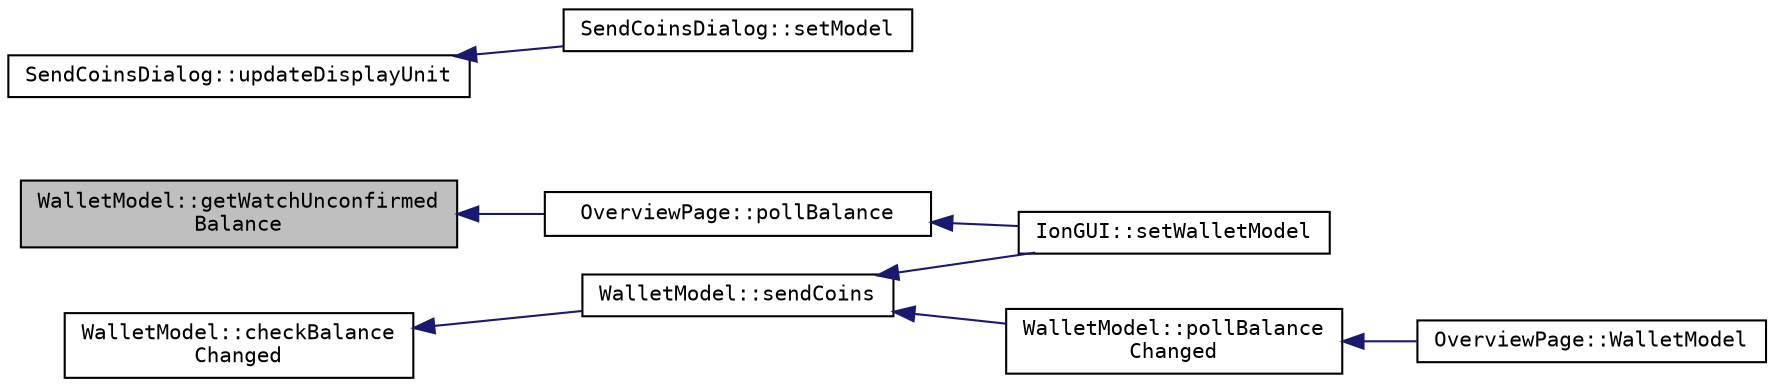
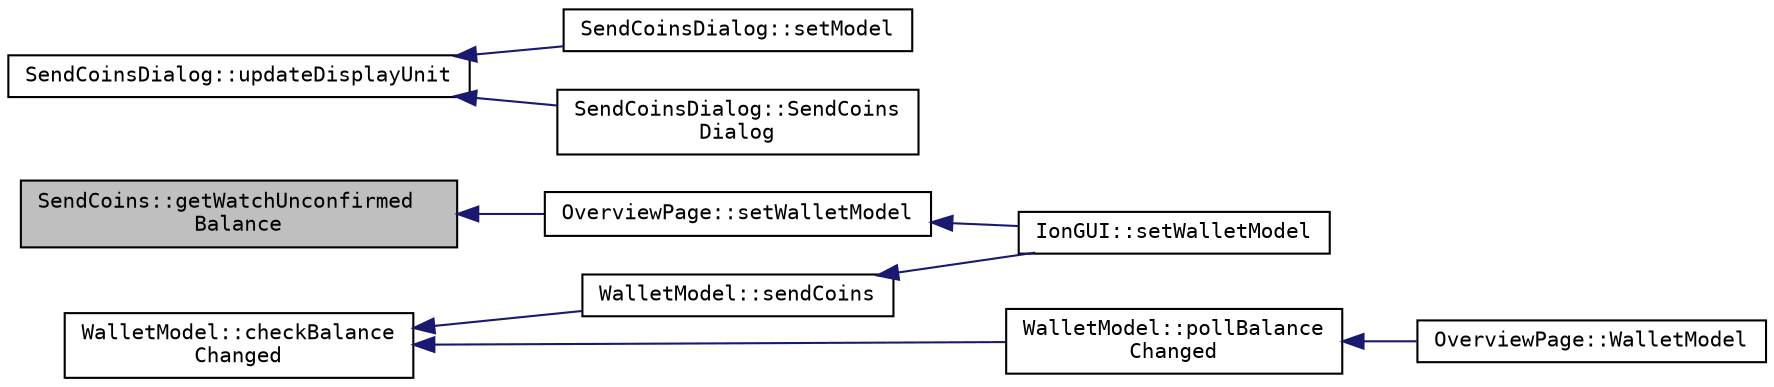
  digraph {
    fontname="DejaVu Sans Mono"
    rankdir=LR
    node [color=black fillcolor=white fontname="DejaVu Sans Mono" fontsize=10 shape=record style=filled]
    edge [color=midnightblue dir=back fontname="DejaVu Sans Mono" fontsize=10 labelfontname=Helvetica labelfontsize=10 style=solid]
-   n1 [fillcolor=grey75 fontcolor=black height=0.2 label="WalletModel::getWatchUnconfirmed\lBalance" width=0.4]
-   n2 [height=0.2 label="OverviewPage::pollBalance" width=0.4]
+   n1 [fillcolor=grey75 fontcolor=black height=0.2 label="SendCoins::getWatchUnconfirmed\lBalance" width=0.4]
+   n2 [height=0.2 label="OverviewPage::setWalletModel" width=0.4]
    n3 [height=0.2 label="IonGUI::setWalletModel" width=0.4]
    n4 [height=0.2 label="SendCoinsDialog::setModel" width=0.4]
    n5 [height=0.2 label="SendCoinsDialog::updateDisplayUnit" width=0.4]
+   n6 [height=0.2 label="SendCoinsDialog::SendCoins\lDialog" width=0.4]
    n7 [height=0.2 label="WalletModel::checkBalance\lChanged" width=0.4]
    n8 [height=0.2 label="WalletModel::pollBalance\lChanged" width=0.4]
    n9 [height=0.2 label="WalletModel::sendCoins" width=0.4]
    n10 [height=0.2 label="OverviewPage::WalletModel" width=0.4]
    n1 -> n2
    n2 -> n3
    n5 -> n4
-   n9 -> n8
+   n5 -> n6
+   n7 -> n8
    n7 -> n9
    n8 -> n10
    n9 -> n3
  }
